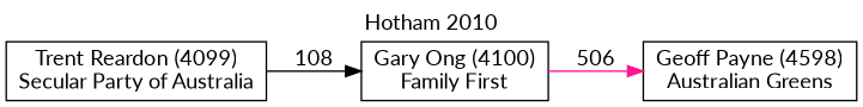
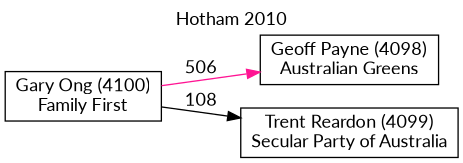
  digraph {
    fontname=Lato
    label="Hotham 2010"
    labelloc=t
    mclimit=10
    rankdir=LR
    node [fontname=Lato shape=box]
    edge [fontname=Lato]
    n1 [label="Gary Ong (4100)\nFamily First"]
-   n2 [label="Geoff Payne (4598)\nAustralian Greens"]
+   n2 [label="Geoff Payne (4098)\nAustralian Greens"]
    n3 [label="Trent Reardon (4099)\nSecular Party of Australia"]
    n1 -> n2 [color=deeppink label=506]
-   n3 -> n1 [color=black label=108]
+   n1 -> n3 [color=black label=108]
  }
